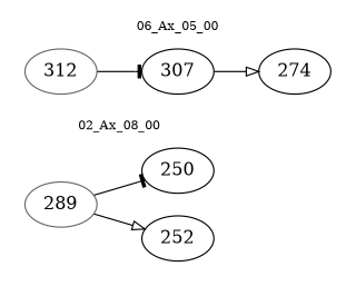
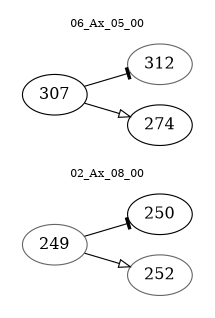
  digraph {
    rankdir=LR
    node [color=gray40]
    edge [arrowhead=onormal color=black]
-   n1 [label=289]
-   n2 [color=black label=252]
+   n1 [label=249]
+   n2 [label=252]
    n3 [color=black label=250]
    n4 [color=black label=307]
    n5 [color=black label=274]
    n6 [label=312]
    subgraph cluster_1 {
      color=white
      fontsize=10
      label="02_Ax_08_00"
      n1
      n2
      n3
    }
    subgraph cluster_2 {
      color=white
      fontsize=10
      label="06_Ax_05_00"
      n4
      n5
      n6
    }
    n1 -> n2
    n1 -> n3 [arrowhead=tee]
    n4 -> n5
-   n6 -> n4 [arrowhead=tee]
+   n4 -> n6 [arrowhead=tee]
  }
